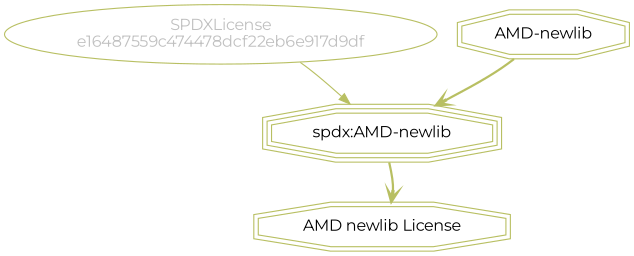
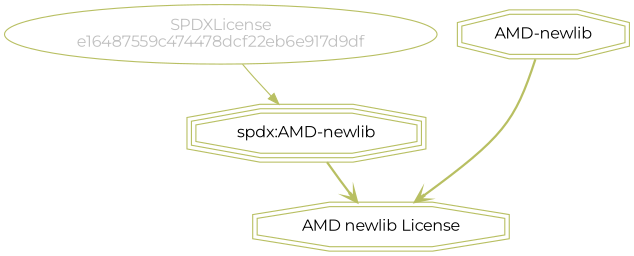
  strict digraph {
    fontname=Montserrat
    splines=curved
    node [color="#b8bf62" fontname=Montserrat shape=doubleoctagon]
    edge [color="#b8bf62" fontname=Montserrat weight=0.7 arrowhead=vee style=bold]
    n1 [fillcolor="beige;1" fontcolor=gray label="SPDXLicense\ne16487559c474478dcf22eb6e917d9df" shape=ellipse]
    n2 [label="spdx:AMD-newlib" shape=tripleoctagon]
    n3 [label="AMD newlib License"]
    n4 [label="AMD-newlib"]
    n1 -> n2 [weight=0.5 arrowhead="" style=""]
    n2 -> n3
-   n4 -> n2
+   n4 -> n3
  }
